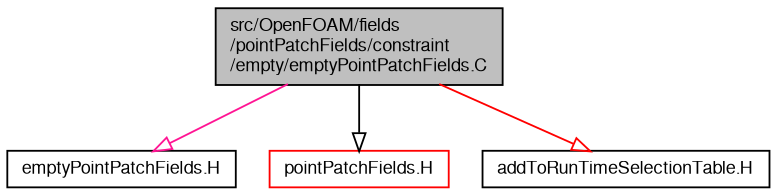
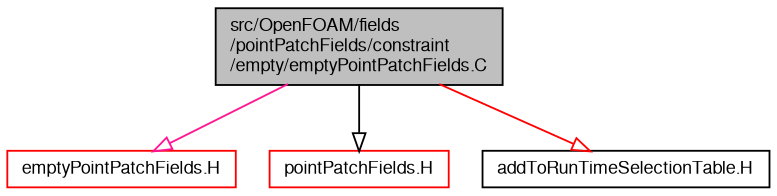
  digraph {
    node [color=black fontname=FreeSans fontsize=10 shape=record]
    edge [fontname=FreeSans fontsize=10 labelfontname=FreeSans labelfontsize=10 style=solid arrowhead=onormal]
    n1 [fillcolor=grey75 fontcolor=black height=0.2 label="src/OpenFOAM/fields\l/pointPatchFields/constraint\l/empty/emptyPointPatchFields.C" style=filled width=0.4]
-   n2 [height=0.2 label="emptyPointPatchFields.H" width=0.4]
+   n2 [color=red height=0.2 label="emptyPointPatchFields.H" width=0.4]
    n3 [color=red height=0.2 label="pointPatchFields.H" width=0.4]
    n4 [height=0.2 label="addToRunTimeSelectionTable.H" width=0.4]
    n1 -> n2 [color=deeppink]
    n1 -> n3 [color=black]
    n1 -> n4 [color=red]
  }
